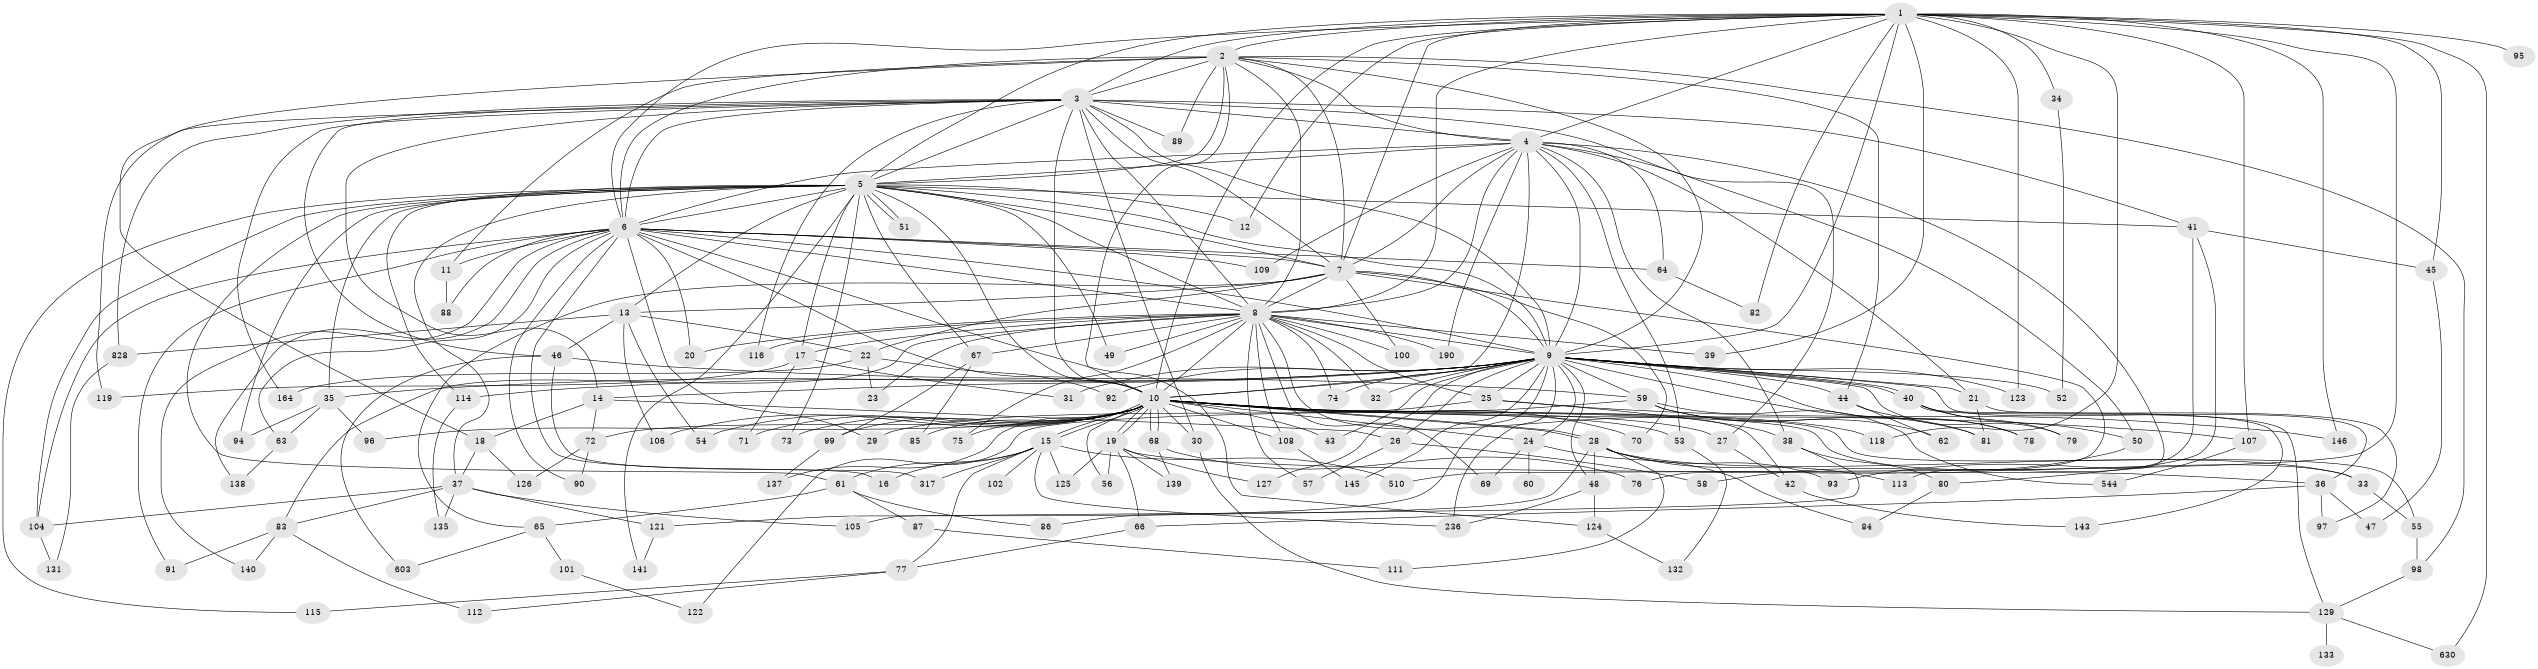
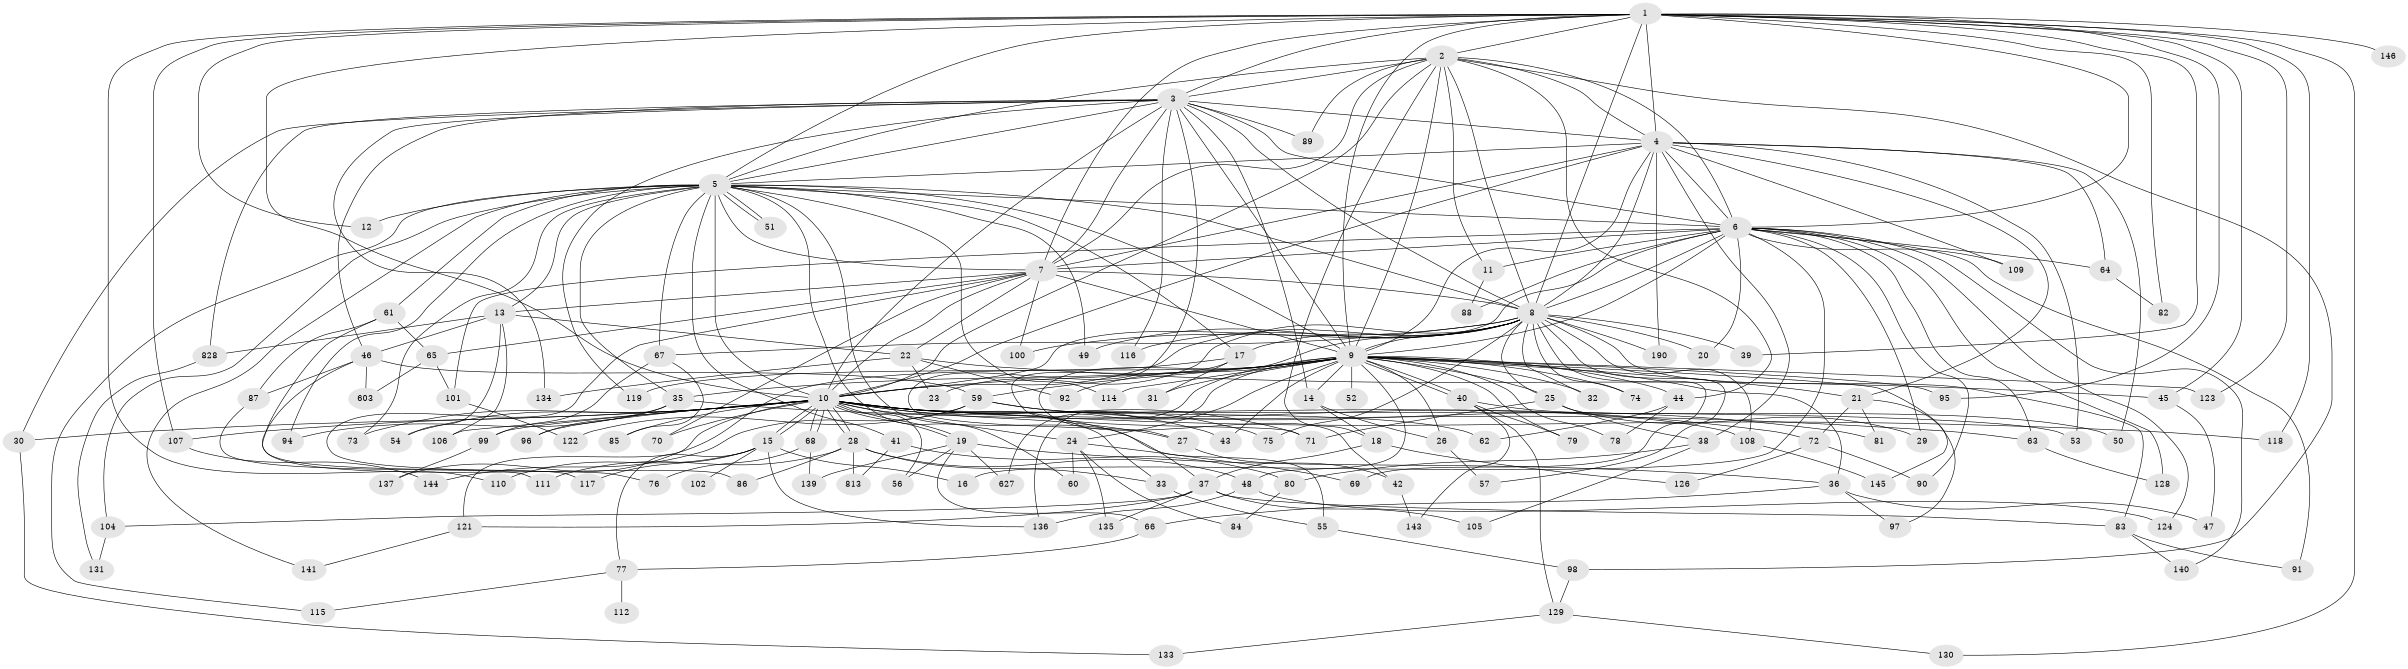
  graph {
    node [color=gray90 style=filled]
    1
    2
    3
    4
    5
    6
    7
    8
    9
    10
    12
-   34
    39
    45
    82
    95
    107
-   110 [label=510]
+   110
    118
    123
-   130 [label=630]
+   130
    146
    11
    18
    44
    89
    98
    14
    27
    30
    41
    46
    116
    119
    n35 [label=828]
-   134 [label=164]
+   134
    21
    38
    50
    53
    64
-   93
    109
    n44 [label=190]
    13
    17
    35
    37
    49
    51
    60
    61
    67
    73
    94
    104
    114
    115
    141
    16
    20
    29
    63
    88
    90
    91
    101
    124
-   138
+   138 [label=128]
    140
    22
    65
    70
    76
    100
    23
    25
    32
    42
    57
    69
    74
    75
    83
    108
    24
    26
    31
    36
    40
    43
    48
    52
    59
    78
    79
    92
    121
-   127
-   136 [label=236]
+   127 [label=627]
+   136
    145
    15
    19
    28
    33
    54
    55
    56
    68
    71
    72
    85
    96
    99
    106
    137
    47
-   144 [label=544]
+   144
    126
    62
    129
    133
-   113
+   113 [label=813]
    80
-   117 [label=317]
+   117
    87
    n127 [label=603]
    131
    81
    97
    105
-   58
-   132
    135
    86
    122
    143
    112
    84
    66
    77
    102
-   125
    139
    111
    1 -- 2
    1 -- 3
    1 -- 4
    1 -- 5
    1 -- 6
    1 -- 7
    1 -- 8
    1 -- 9
    1 -- 10
    1 -- 12
-   1 -- 34
    1 -- 39
    1 -- 45
    1 -- 82
    1 -- 95
    1 -- 107
    1 -- 110
    1 -- 118
    1 -- 123
    1 -- 130
    1 -- 146
    2 -- 3
    2 -- 4
    2 -- 5
    2 -- 6
    2 -- 7
    2 -- 8
    2 -- 9
    2 -- 10
    2 -- 11
    2 -- 18
    2 -- 44
    2 -- 89
    2 -- 98
    3 -- 4
    3 -- 5
    3 -- 6
    3 -- 7
    3 -- 8
    3 -- 9
    3 -- 10
    3 -- 89
    3 -- 14
    3 -- 27
    3 -- 30
-   3 -- 41
    3 -- 46
    3 -- 116
    3 -- 119
    3 -- n35
    3 -- 134
    4 -- 5
    4 -- 6
    4 -- 7
    4 -- 8
    4 -- 9
    4 -- 10
    4 -- 21
    4 -- 38
    4 -- 50
    4 -- 53
    4 -- 64
-   4 -- 93
    4 -- 109
    4 -- n44
    5 -- 6
    5 -- 7
    5 -- 8
    5 -- 9
    5 -- 10
    5 -- 12
    5 -- 41
    5 -- 13
    5 -- 17
    5 -- 35
    5 -- 37
    5 -- 49
    5 -- 51
    5 -- 51
+   5 -- 60
    5 -- 61
    5 -- 67
    5 -- 73
    5 -- 94
    5 -- 104
    5 -- 114
    5 -- 115
    5 -- 141
    6 -- 7
    6 -- 8
    6 -- 9
    6 -- 10
    6 -- 11
    6 -- 64
    6 -- 109
    6 -- 16
    6 -- 20
    6 -- 29
    6 -- 63
    6 -- 88
    6 -- 90
    6 -- 91
-   6 -- 104
+   6 -- 101
    6 -- 124
    6 -- 138
    6 -- 140
    7 -- 8
    7 -- 9
+   7 -- 10
    7 -- 13
    7 -- 22
    7 -- 65
    7 -- 70
    7 -- 76
    7 -- 100
    8 -- 9
    8 -- 10
    8 -- 39
    8 -- 116
    8 -- n44
    8 -- 17
    8 -- 49
    8 -- 67
    8 -- 20
    8 -- 100
    8 -- 23
    8 -- 25
    8 -- 32
    8 -- 42
    8 -- 57
    8 -- 69
    8 -- 74
    8 -- 75
    8 -- 83
    8 -- 108
    9 -- 10
-   9 -- 81
+   9 -- 95
    9 -- 123
    9 -- 44
    9 -- 14
    9 -- 21
    9 -- 35
    9 -- 114
    9 -- 25
    9 -- 32
    9 -- 74
    9 -- 24
    9 -- 26
    9 -- 31
    9 -- 36
    9 -- 40
    9 -- 40
    9 -- 43
    9 -- 48
    9 -- 52
    9 -- 59
    9 -- 78
    9 -- 79
    9 -- 92
    9 -- 121
    9 -- 127
    9 -- 136
    9 -- 145
    10 -- 107
    10 -- 118
    10 -- 27
    10 -- 30
    10 -- 53
    10 -- 73
    10 -- 70
    10 -- 75
    10 -- 108
    10 -- 24
    10 -- 43
    10 -- 15
    10 -- 15
    10 -- 19
    10 -- 19
    10 -- 28
    10 -- 28
    10 -- 33
    10 -- 54
    10 -- 55
    10 -- 56
    10 -- 68
    10 -- 68
    10 -- 71
    10 -- 72
    10 -- 85
    10 -- 96
    10 -- 99
    10 -- 106
    10 -- 137
-   34 -- 52
    45 -- 47
    107 -- 144
    11 -- 88
    18 -- 37
    18 -- 126
    44 -- 78
    44 -- 62
    98 -- 129
    14 -- 18
    14 -- 26
    27 -- 42
-   30 -- 129
-   41 -- 45
+   30 -- 133
+   22 -- 45
    41 -- 113
    41 -- 80
    46 -- 59
    46 -- 117
+   46 -- 87
    46 -- n127
    n35 -- 131
-   14 -- 72
+   21 -- 72
    21 -- 81
    21 -- 97
    38 -- 80
    38 -- 105
-   50 -- 58
-   53 -- 132
    64 -- 82
    13 -- 46
    13 -- n35
    13 -- 22
    13 -- 54
    13 -- 106
    17 -- 119
    17 -- 31
    17 -- 71
    35 -- 94
    35 -- 63
    35 -- 96
    37 -- 104
    37 -- 83
    37 -- 121
    37 -- 105
    37 -- 135
    61 -- 65
    61 -- 87
    61 -- 86
    67 -- 85
    67 -- 99
    104 -- 131
    63 -- 138
    101 -- 122
-   124 -- 132
    22 -- 134
    22 -- 23
    22 -- 92
    65 -- 101
    65 -- n127
-   25 -- 146
+   25 -- 71
    25 -- 38
    25 -- 29
    42 -- 143
    83 -- 91
    83 -- 140
-   83 -- 112
    108 -- 145
    24 -- 60
    24 -- 69
-   114 -- 135
+   24 -- 135
    24 -- 84
    26 -- 57
-   26 -- 58
    36 -- 47
    36 -- 97
    36 -- 66
    40 -- 50
    40 -- 79
    40 -- 129
    40 -- 143
    48 -- 124
    48 -- 136
    59 -- 144
    59 -- 62
    59 -- 81
    59 -- 122
    121 -- 141
    15 -- 110
-   15 -- 61
    15 -- 16
    15 -- 136
    15 -- 117
    15 -- 77
    15 -- 102
-   15 -- 125
    19 -- 36
    19 -- 127
    19 -- 56
    19 -- 66
-   19 -- 125
    19 -- 139
-   28 -- 93
    28 -- 48
    28 -- 33
    28 -- 113
    28 -- 86
    28 -- 111
    33 -- 55
    55 -- 98
    68 -- 76
    68 -- 139
    72 -- 90
    72 -- 126
    99 -- 137
    129 -- 130
    129 -- 133
    80 -- 84
    87 -- 111
    66 -- 77
    77 -- 115
    77 -- 112
  }
